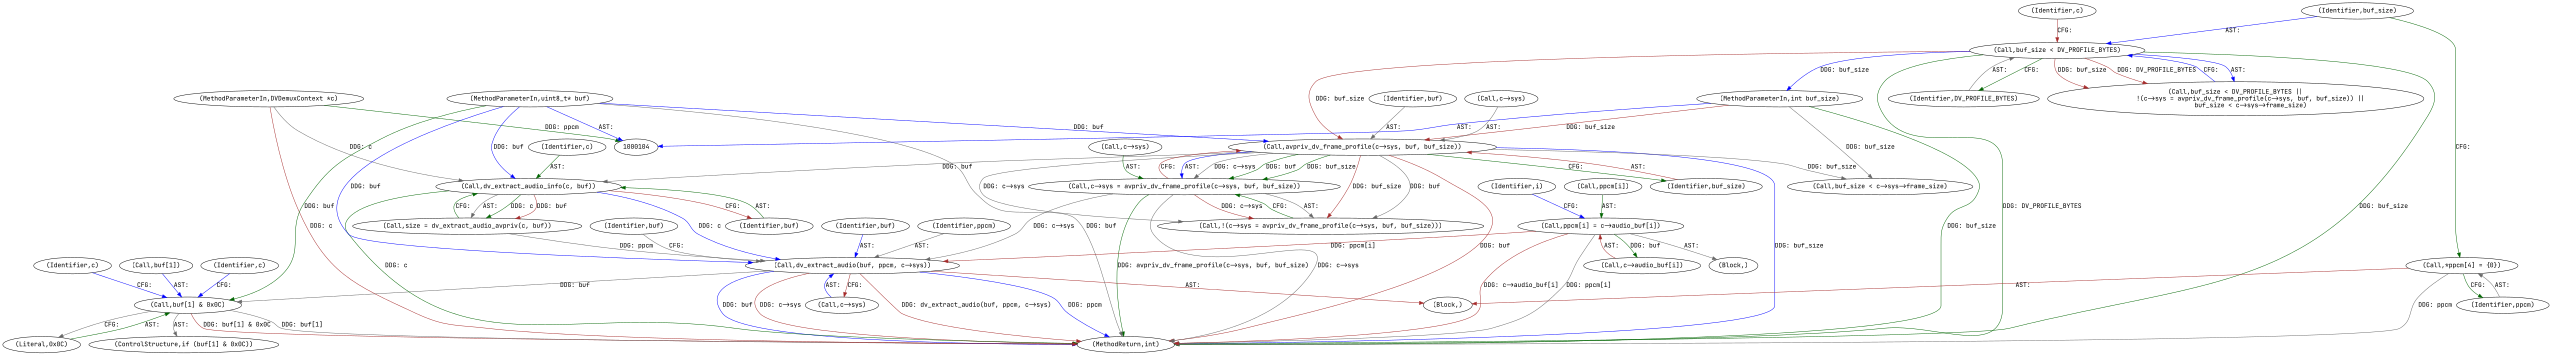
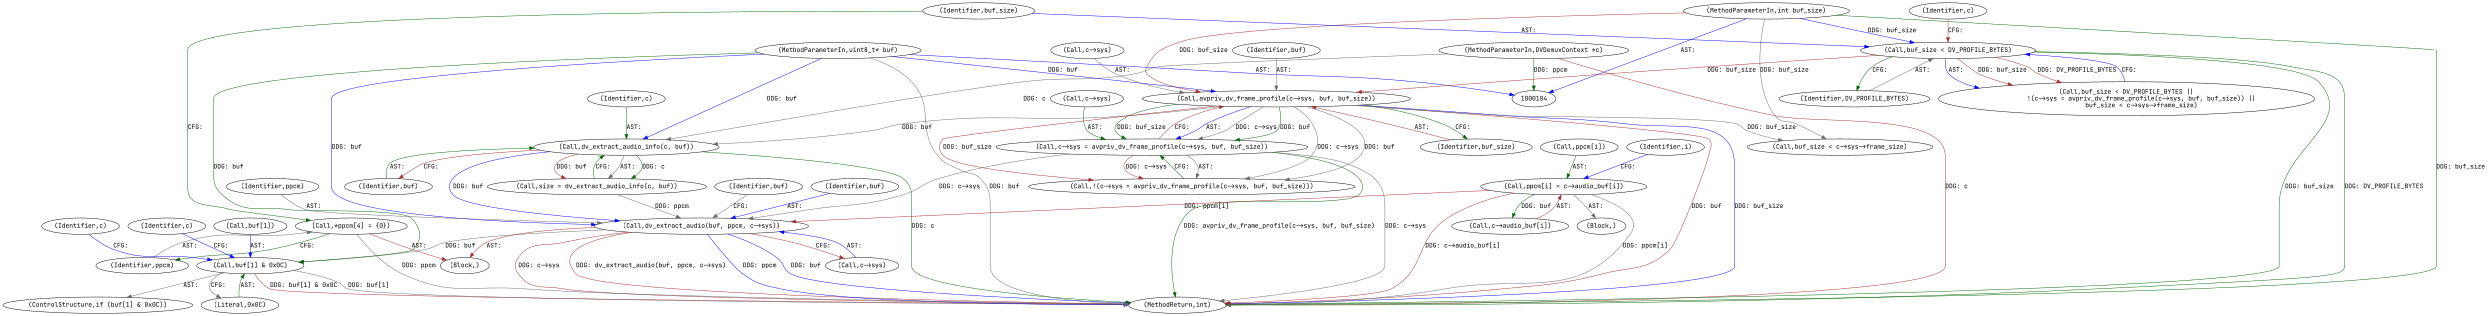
  digraph {
    fontname="JetBrains Mono"
    node [fontname="JetBrains Mono"]
    edge [color=gray40 fontname="JetBrains Mono"]
    n1 [label="(Call,buf[1] & 0x0C)"]
    n2 [label="(MethodReturn,int)"]
    n3 [label="(ControlStructure,if (buf[1] & 0x0C))"]
    n4 [label="(Literal,0x0C)"]
    n5 [label="(Call,dv_extract_audio(buf, ppcm, c->sys))"]
    n6 [label="(Call,c->sys)"]
    n7 [label="(Block,)"]
    n8 [label="(Call,dv_extract_audio_info(c, buf))"]
    n9 [label="(Identifier,buf)"]
-   n10 [label="(Call,size = dv_extract_audio_avpriv(c, buf))"]
+   n10 [label="(Call,size = dv_extract_audio_info(c, buf))"]
    n11 [label="(MethodParameterIn,DVDemuxContext *c)"]
    1000104
    n13 [label="(Call,avpriv_dv_frame_profile(c->sys, buf, buf_size))"]
    n14 [label="(Call,c->sys = avpriv_dv_frame_profile(c->sys, buf, buf_size))"]
    n15 [label="(Identifier,buf_size)"]
    n16 [label="(Call,buf_size < c->sys->frame_size)"]
    n17 [label="(Call,!(c->sys = avpriv_dv_frame_profile(c->sys, buf, buf_size)))"]
    n18 [label="(MethodParameterIn,uint8_t* buf)"]
    n19 [label="(Call,buf_size < DV_PROFILE_BYTES)"]
    n20 [label="(Identifier,DV_PROFILE_BYTES)"]
    n21 [label="(Call,buf_size < DV_PROFILE_BYTES ||\n        !(c->sys = avpriv_dv_frame_profile(c->sys, buf, buf_size)) ||\n        buf_size < c->sys->frame_size)"]
    n22 [label="(MethodParameterIn,int buf_size)"]
    n23 [label="(Call,*ppcm[4] = {0})"]
    n24 [label="(Identifier,ppcm)"]
    n25 [label="(Call,ppcm[i] = c->audio_buf[i])"]
    n26 [label="(Call,c->audio_buf[i])"]
    n27 [label="(Block,)"]
    n28 [label="(Call,ppcm[i])"]
    n29 [label="(Call,c->sys)"]
    n30 [label="(Identifier,buf_size)"]
    n31 [label="(Identifier,c)"]
    n32 [label="(Identifier,c)"]
    n33 [label="(Call,buf[1])"]
    n34 [label="(Identifier,c)"]
    n35 [label="(Identifier,i)"]
    n36 [label="(Identifier,buf)"]
    n37 [label="(Identifier,buf)"]
    n38 [label="(Call,c->sys)"]
    n39 [label="(Identifier,c)"]
    n40 [label="(Identifier,buf)"]
    n41 [label="(Identifier,ppcm)"]
    n1 -> n2 [color=brown label="DDG: buf[1] & 0x0C"]
    n1 -> n2 [label="DDG: buf[1]"]
    n1 -> n3 [label="AST: "]
    n1 -> n4 [label="CFG: "]
    n4 -> n1 [color=darkgreen label="AST: "]
    n5 -> n1 [label="DDG: buf"]
    n5 -> n2 [color=brown label="DDG: c->sys"]
    n5 -> n2 [color=brown label="DDG: dv_extract_audio(buf, ppcm, c->sys)"]
    n5 -> n2 [color=blue label="DDG: ppcm"]
    n5 -> n2 [color=blue label="DDG: buf"]
    n5 -> n6 [color=brown label="CFG: "]
    n5 -> n7 [color=brown label="AST: "]
    n6 -> n5 [color=blue label="AST: "]
    n8 -> n2 [color=darkgreen label="DDG: c"]
-   n8 -> n5 [color=blue label="DDG: c"]
+   n8 -> n5 [color=blue label="DDG: buf"]
    n8 -> n9 [color=brown label="CFG: "]
    n8 -> n10 [label="AST: "]
    n8 -> n10 [color=darkgreen label="DDG: c"]
    n8 -> n10 [color=brown label="DDG: buf"]
    n9 -> n8 [color=darkgreen label="AST: "]
    n10 -> n5 [label="DDG: ppcm"]
    n10 -> n8 [color=darkgreen label="CFG: "]
    n11 -> n2 [color=brown label="DDG: c"]
    n11 -> n8 [label="DDG: c"]
    n11 -> 1000104 [color=darkgreen label="DDG: ppcm"]
    n13 -> n2 [color=brown label="DDG: buf"]
    n13 -> n2 [color=blue label="DDG: buf_size"]
    n13 -> n8 [label="DDG: buf"]
    n13 -> n14 [color=blue label="AST: "]
    n13 -> n14 [label="DDG: c->sys"]
    n13 -> n14 [color=darkgreen label="DDG: buf"]
    n13 -> n14 [color=darkgreen label="DDG: buf_size"]
    n13 -> n15 [color=darkgreen label="CFG: "]
    n13 -> n16 [label="DDG: buf_size"]
    n13 -> n17 [label="DDG: c->sys"]
    n13 -> n17 [label="DDG: buf"]
    n13 -> n17 [color=brown label="DDG: buf_size"]
    n14 -> n2 [color=darkgreen label="DDG: avpriv_dv_frame_profile(c->sys, buf, buf_size)"]
    n14 -> n2 [label="DDG: c->sys"]
    n14 -> n5 [label="DDG: c->sys"]
    n14 -> n13 [color=brown label="CFG: "]
    n14 -> n17 [label="AST: "]
    n14 -> n17 [color=brown label="DDG: c->sys"]
    n15 -> n13 [color=brown label="AST: "]
    n17 -> n14 [color=darkgreen label="CFG: "]
    n18 -> n1 [color=darkgreen label="DDG: buf"]
    n18 -> n2 [label="DDG: buf"]
    n18 -> n5 [color=blue label="DDG: buf"]
    n18 -> n8 [color=blue label="DDG: buf"]
    n18 -> 1000104 [color=blue label="AST: "]
    n18 -> n13 [color=blue label="DDG: buf"]
    n19 -> n2 [color=darkgreen label="DDG: buf_size"]
    n19 -> n2 [color=darkgreen label="DDG: DV_PROFILE_BYTES"]
    n19 -> n13 [color=brown label="DDG: buf_size"]
    n19 -> n20 [color=darkgreen label="CFG: "]
    n19 -> n21 [color=blue label="AST: "]
    n19 -> n21 [color=brown label="DDG: buf_size"]
    n19 -> n21 [color=brown label="DDG: DV_PROFILE_BYTES"]
    n20 -> n19 [label="AST: "]
    n21 -> n19 [color=blue label="CFG: "]
    n22 -> n2 [color=darkgreen label="DDG: buf_size"]
    n22 -> 1000104 [color=blue label="AST: "]
    n22 -> n13 [color=brown label="DDG: buf_size"]
    n22 -> n16 [label="DDG: buf_size"]
-   n19 -> n22 [color=blue label="DDG: buf_size"]
+   n22 -> n19 [color=blue label="DDG: buf_size"]
    n23 -> n2 [label="DDG: ppcm"]
    n23 -> n7 [color=brown label="AST: "]
    n23 -> n24 [color=darkgreen label="CFG: "]
    n24 -> n23 [label="AST: "]
    n25 -> n2 [label="DDG: ppcm[i]"]
    n25 -> n2 [color=brown label="DDG: c->audio_buf[i]"]
    n25 -> n5 [color=brown label="DDG: ppcm[i]"]
    n25 -> n26 [color=darkgreen label="DDG: buf"]
    n25 -> n27 [label="AST: "]
    n26 -> n25 [color=brown label="AST: "]
    n28 -> n25 [color=darkgreen label="AST: "]
    n29 -> n14 [color=darkgreen label="AST: "]
    n30 -> n19 [color=blue label="AST: "]
    n30 -> n23 [color=darkgreen label="CFG: "]
    n31 -> n1 [color=blue label="CFG: "]
    n32 -> n19 [color=brown label="CFG: "]
    n33 -> n1 [color=blue label="AST: "]
    n34 -> n1 [color=blue label="CFG: "]
    n35 -> n25 [color=blue label="CFG: "]
    n36 -> n5 [label="CFG: "]
    n37 -> n5 [color=blue label="AST: "]
    n38 -> n13 [label="AST: "]
    n39 -> n8 [color=darkgreen label="AST: "]
    n40 -> n13 [label="AST: "]
    n41 -> n5 [label="AST: "]
  }
